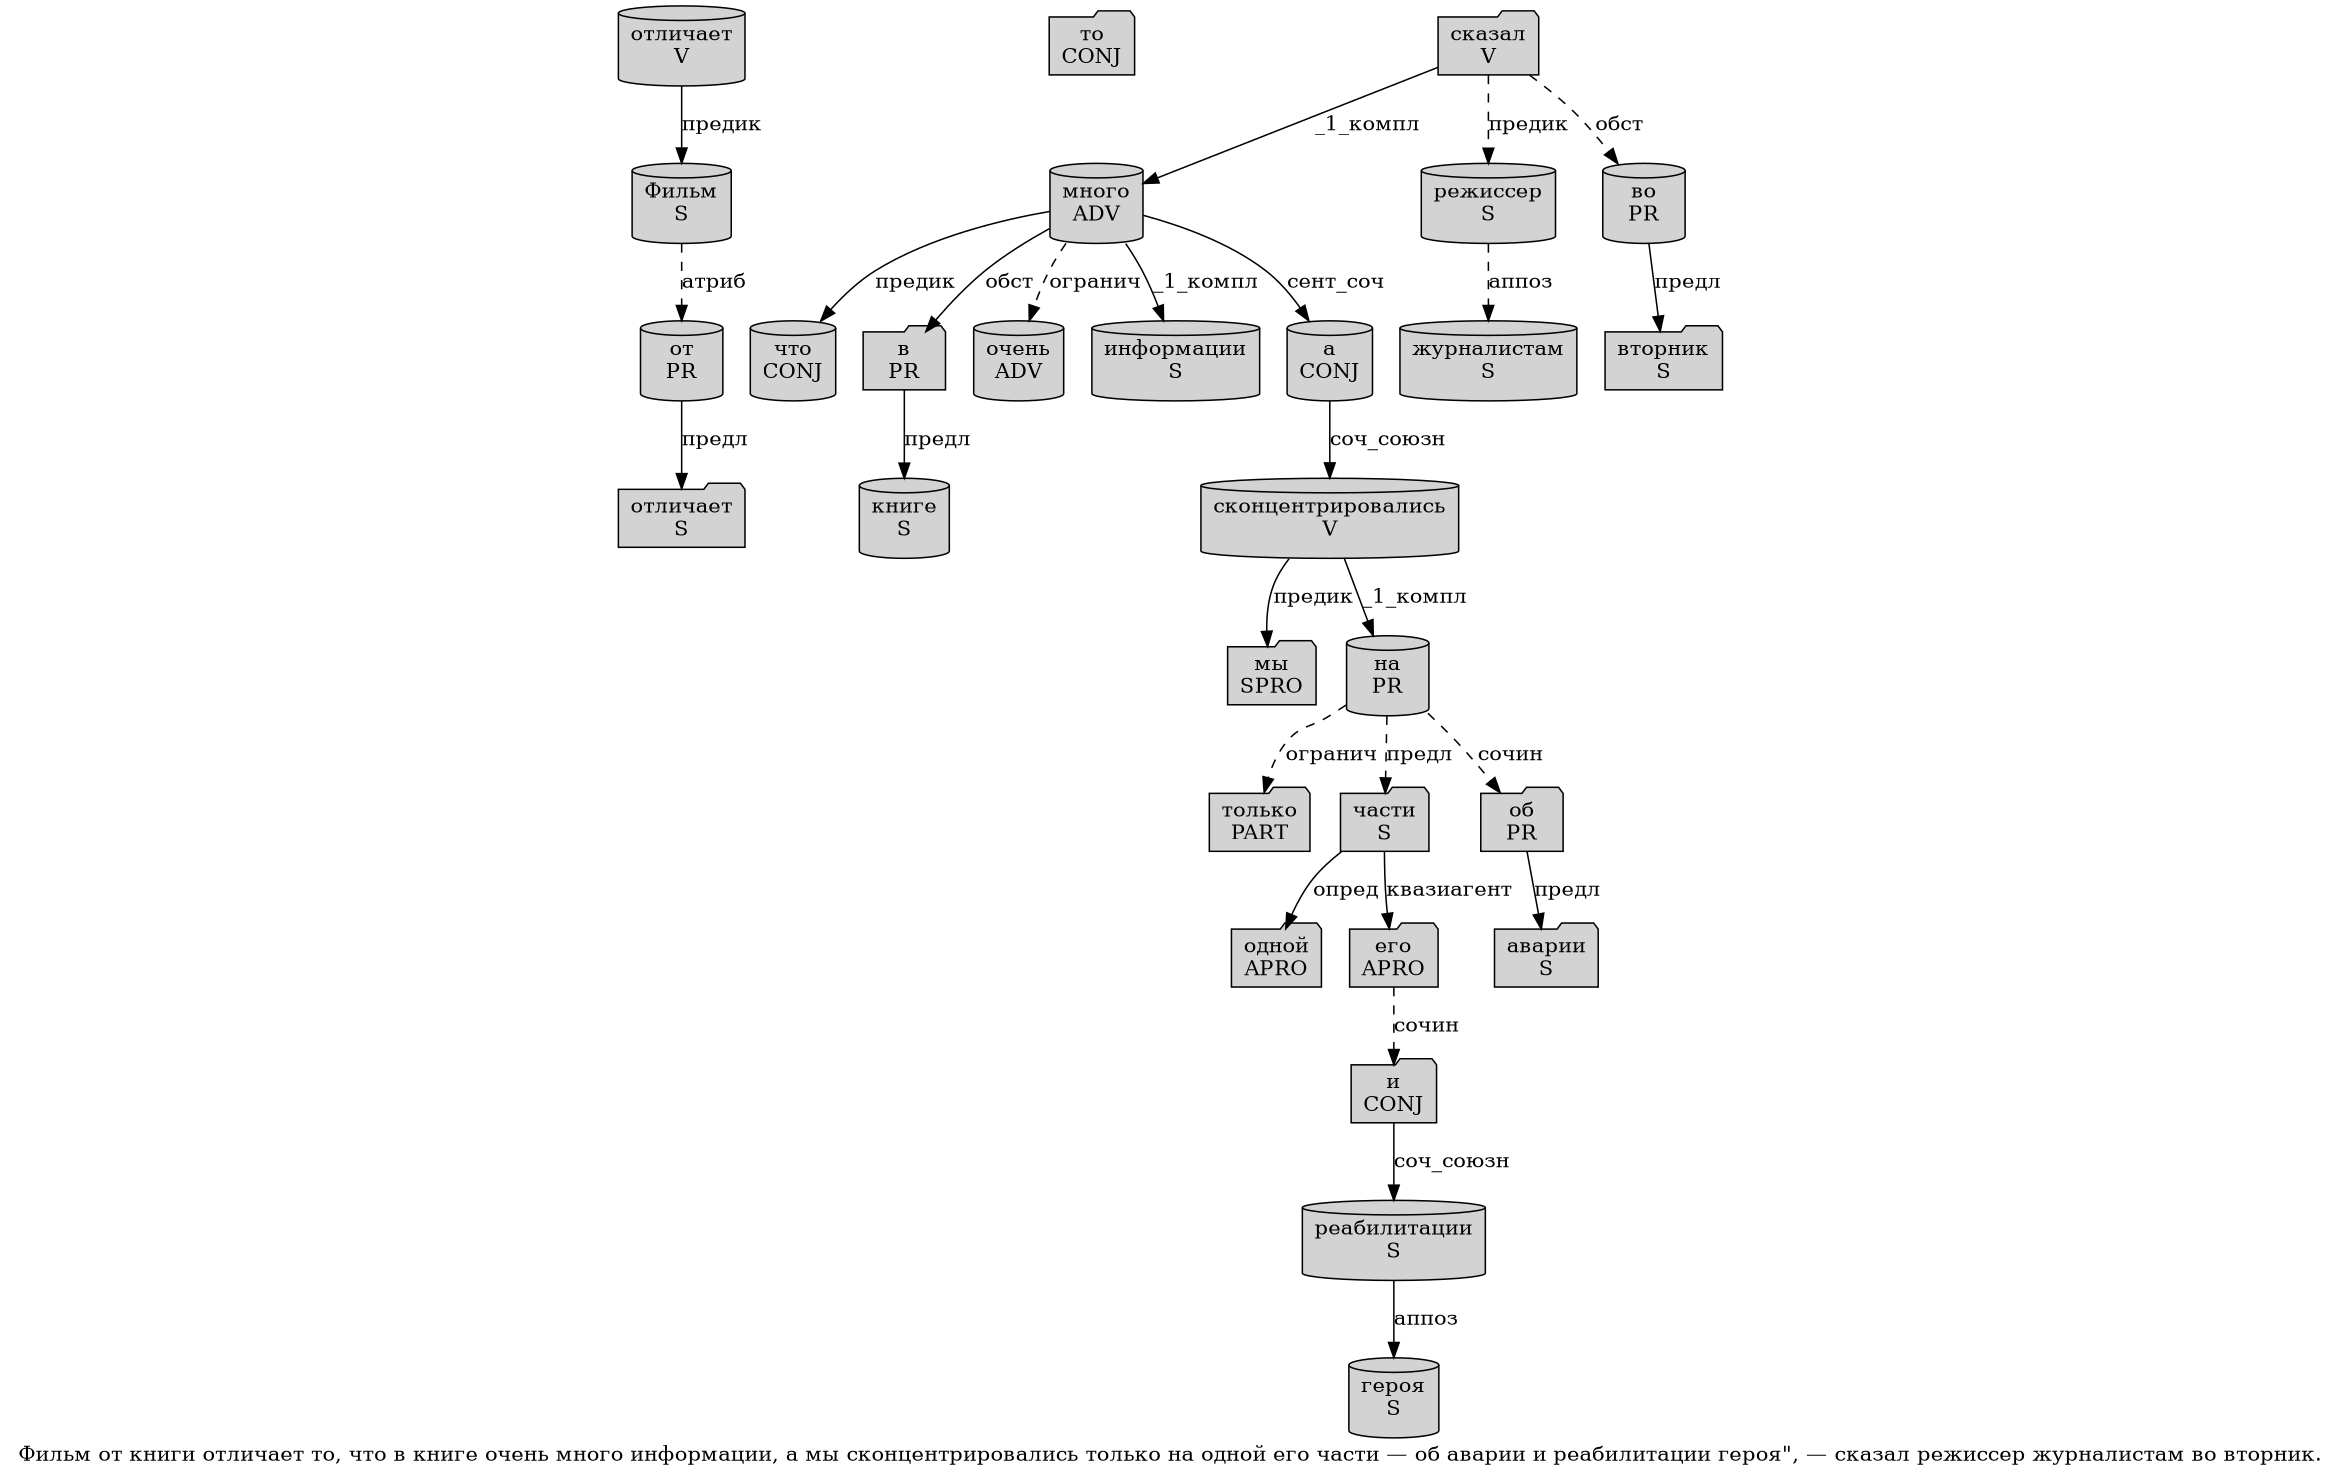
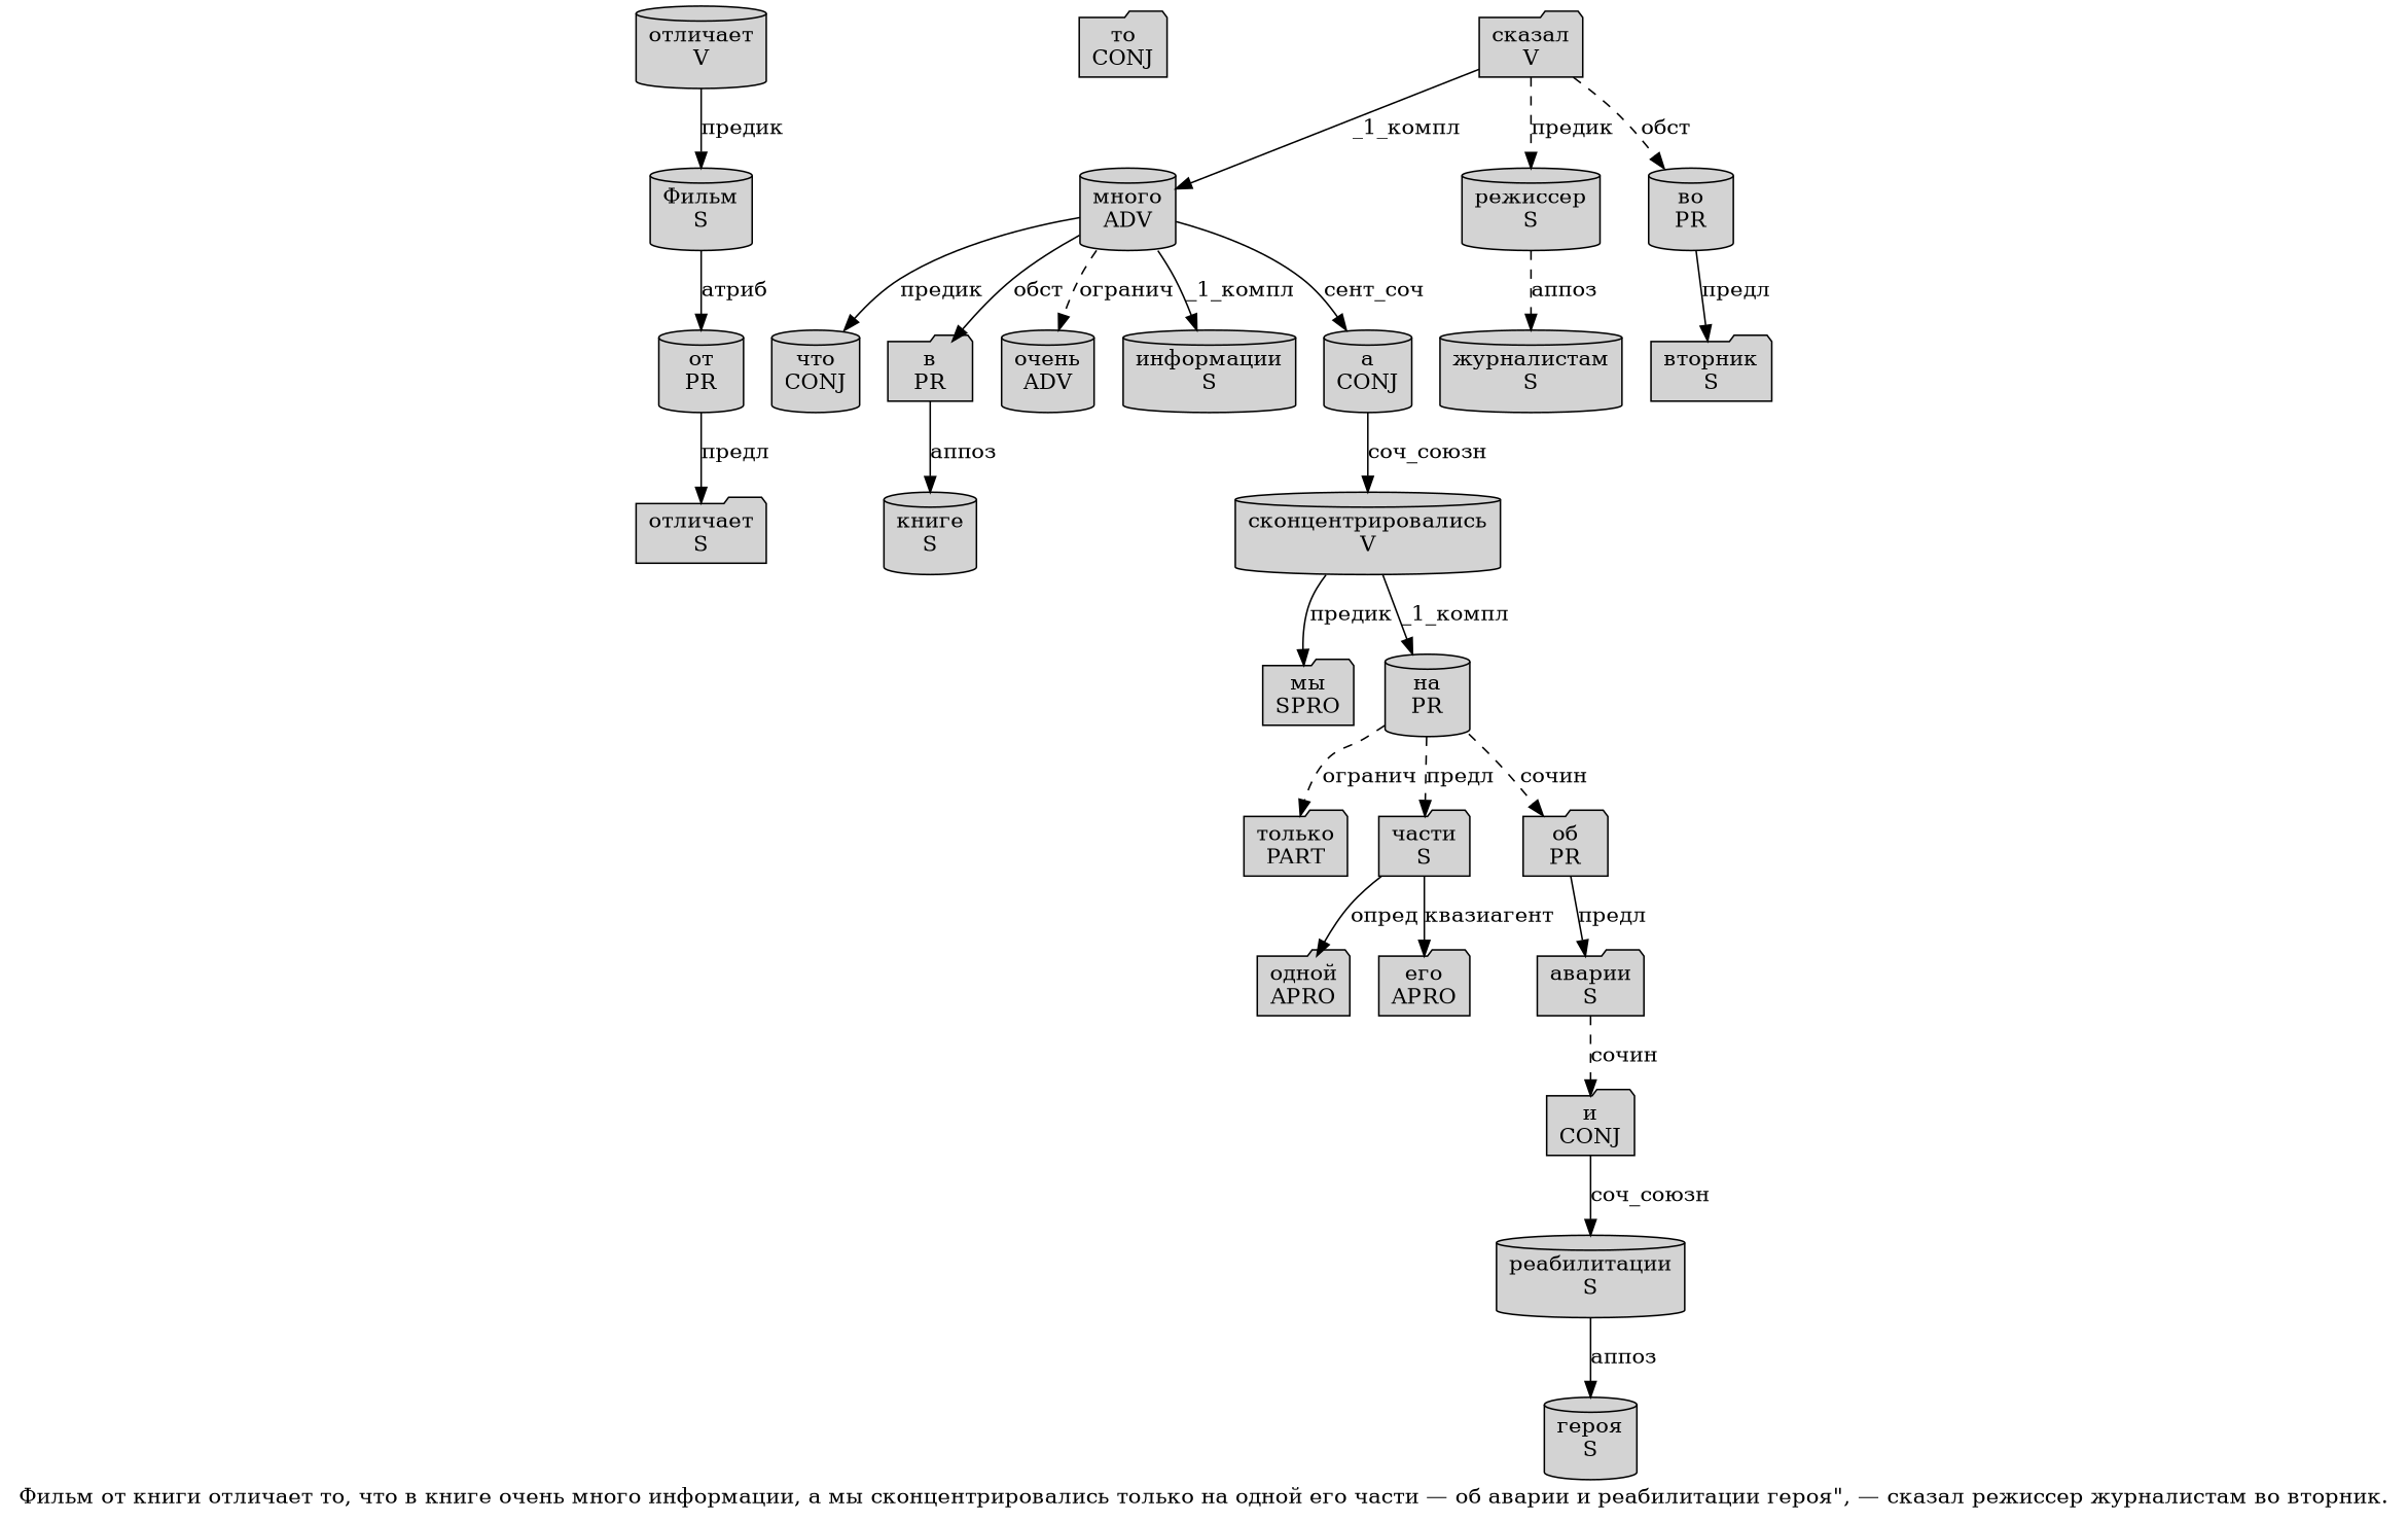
  digraph {
    label="Фильм от книги отличает то, что в книге очень много информации, а мы сконцентрировались только на одной его части — об аварии и реабилитации героя\", — сказал режиссер журналистам во вторник."
    node [fillcolor=lightgray penwidth=1 shape=cylinder style=filled]
    edge [style=solid]
    n1 [label="Фильм\nS"]
    n2 [label="от\nPR"]
    n3 [label="отличает\nS" shape=folder]
    n4 [label="отличает\nV"]
    n5 [label="то\nCONJ" shape=folder]
    n6 [label="что\nCONJ"]
    n7 [label="в\nPR" shape=folder]
    n8 [label="книге\nS"]
    n9 [label="очень\nADV"]
    n10 [label="много\nADV"]
    n11 [label="информации\nS"]
    n12 [label="а\nCONJ"]
    n13 [label="сконцентрировались\nV"]
    n14 [label="мы\nSPRO" shape=folder]
    n15 [label="на\nPR"]
    n16 [label="только\nPART" shape=folder]
    n17 [label="части\nS" shape=folder]
    n18 [label="об\nPR" shape=folder]
    n19 [label="одной\nAPRO" shape=folder]
    n20 [label="его\nAPRO" shape=folder]
    n21 [label="аварии\nS" shape=folder]
    n22 [label="и\nCONJ" shape=folder]
    n23 [label="реабилитации\nS"]
    n24 [label="героя\nS"]
    n25 [label="сказал\nV" shape=folder]
    n26 [label="режиссер\nS"]
    n27 [label="во\nPR"]
    n28 [label="журналистам\nS"]
    n29 [label="вторник\nS" shape=folder]
-   n1 -> n2 [label="атриб" style=dashed]
+   n1 -> n2 [label="атриб"]
    n2 -> n3 [label="предл"]
    n4 -> n1 [label="предик"]
-   n7 -> n8 [label="предл"]
+   n7 -> n8 [label="аппоз"]
    n10 -> n6 [label="предик"]
    n10 -> n7 [label="обст"]
    n10 -> n9 [label="огранич" style=dashed]
    n10 -> n11 [label="_1_компл"]
    n10 -> n12 [label="сент_соч"]
    n12 -> n13 [label="соч_союзн"]
    n13 -> n14 [label="предик"]
    n13 -> n15 [label="_1_компл"]
    n15 -> n16 [label="огранич" style=dashed]
    n15 -> n17 [label="предл" style=dashed]
    n15 -> n18 [label="сочин" style=dashed]
    n17 -> n19 [label="опред"]
    n17 -> n20 [label="квазиагент"]
    n18 -> n21 [label="предл"]
-   n20 -> n22 [label="сочин" style=dashed]
+   n21 -> n22 [label="сочин" style=dashed]
    n22 -> n23 [label="соч_союзн"]
    n23 -> n24 [label="аппоз"]
    n25 -> n10 [label="_1_компл"]
    n25 -> n26 [label="предик" style=dashed]
    n25 -> n27 [label="обст" style=dashed]
    n26 -> n28 [label="аппоз" style=dashed]
    n27 -> n29 [label="предл"]
  }
